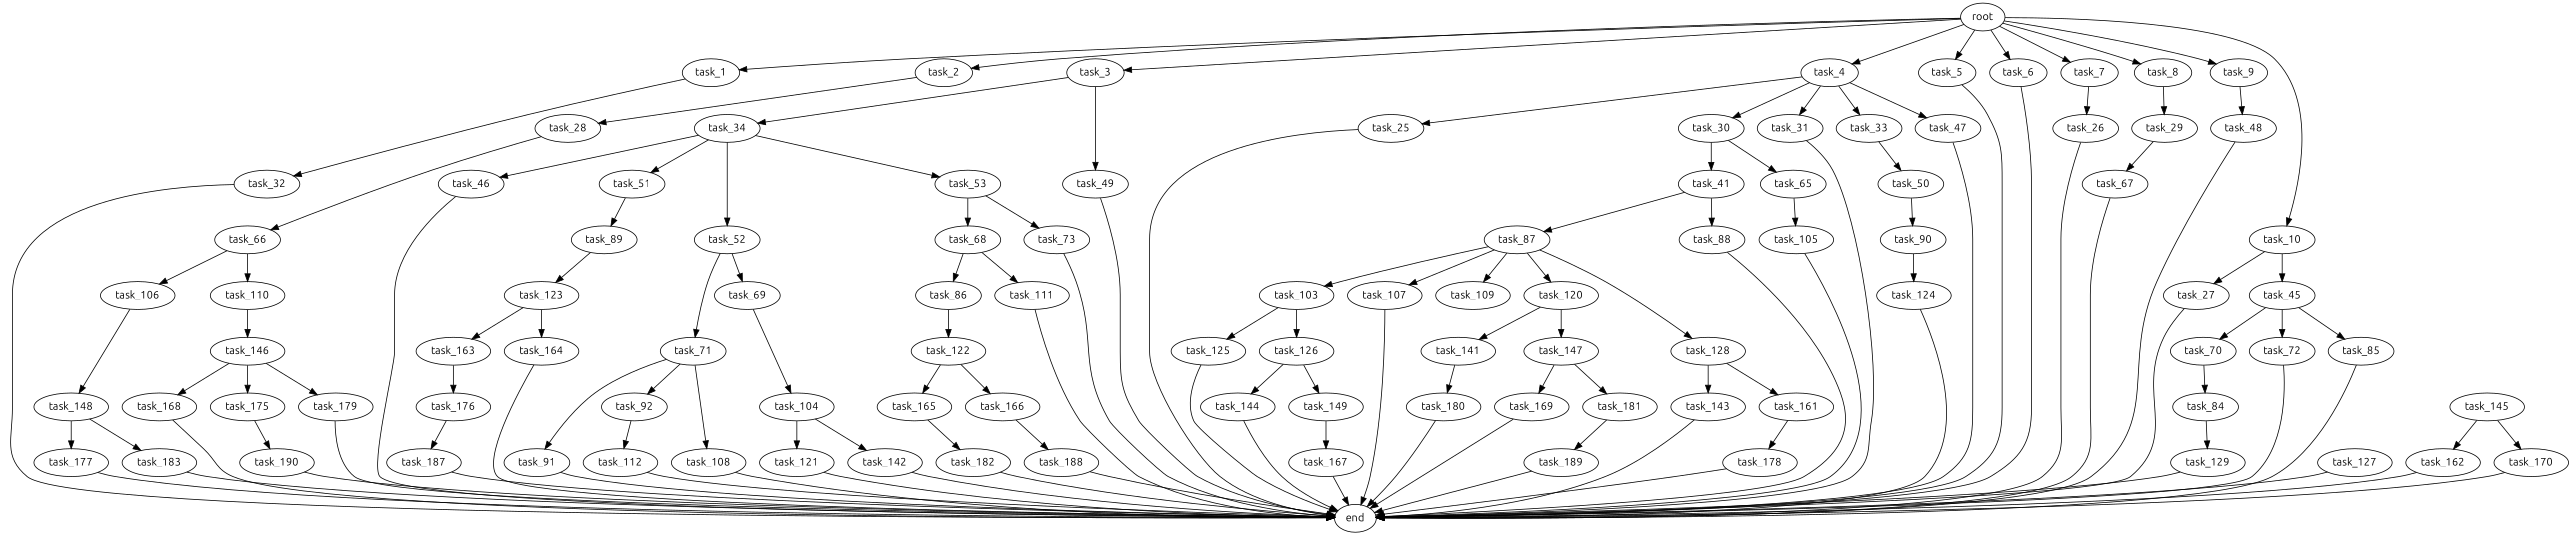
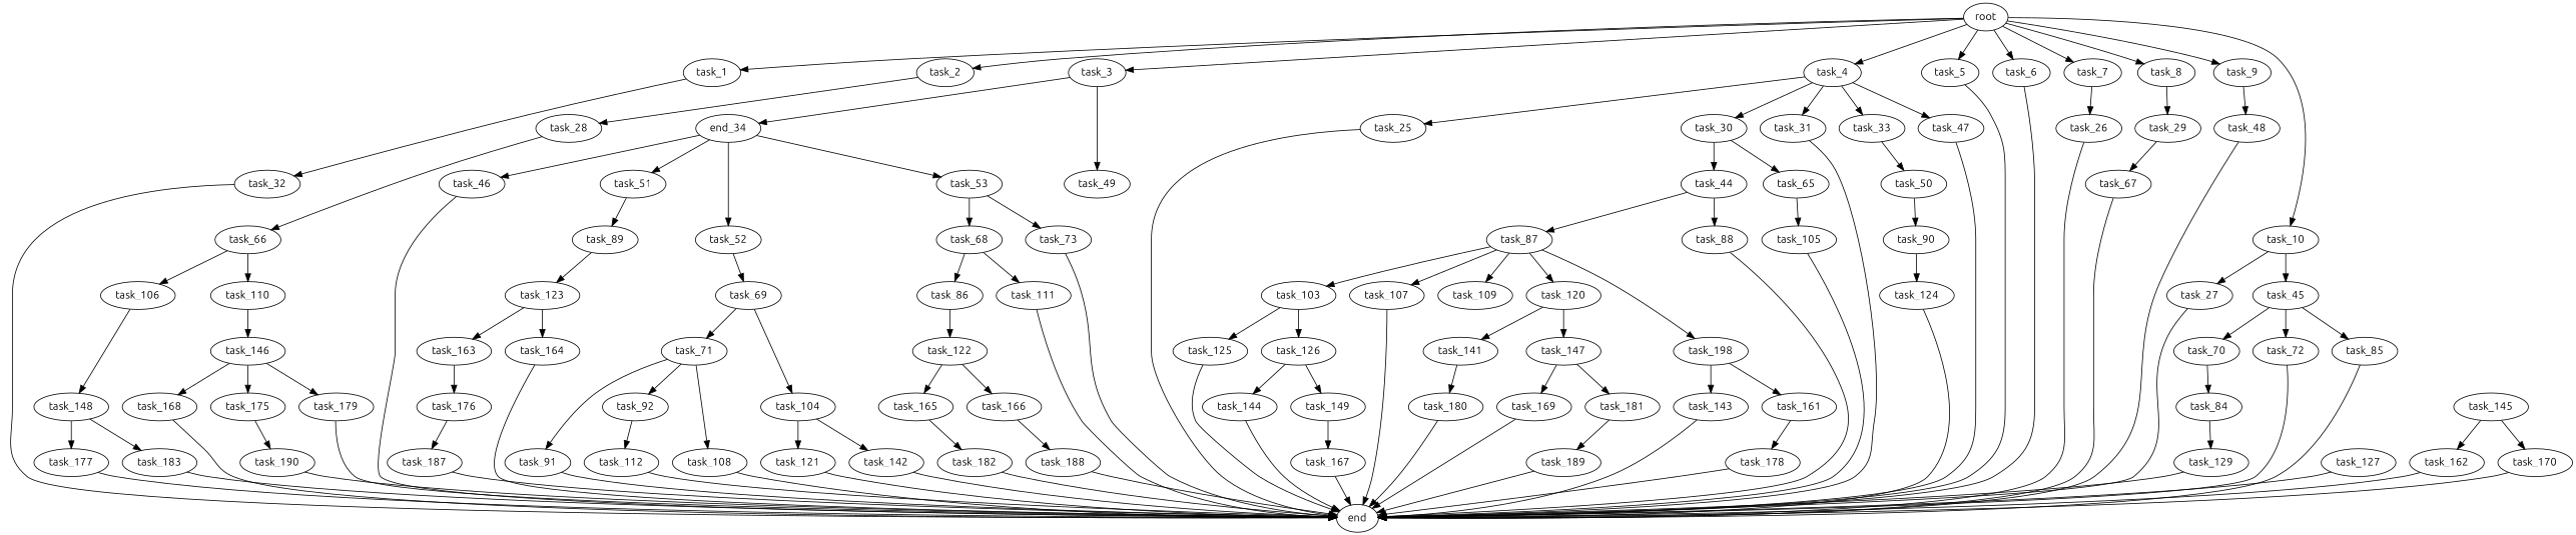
  digraph {
    fontname=Ubuntu
    node [fontname=Ubuntu]
    edge [fontname=Ubuntu]
    root
    task_1
    task_2
    task_3
    task_4
    task_5
    task_6
    task_7
    task_8
    task_9
    task_10
    task_32
    task_28
-   task_34
+   task_34 [label=end_34]
    task_49
    task_25
    task_30
    task_31
    task_33
    task_47
    end
    task_26
    task_29
    task_48
    task_27
    task_45
    task_66
    task_46
    task_51
    task_52
    task_53
-   task_44 [label=task_41]
+   task_44
    task_65
    task_50
    task_67
    task_70
    task_72
    task_85
    task_106
    task_110
    task_87
    task_88
    task_105
    task_90
    task_89
    task_69
    task_71
    task_68
    task_73
    task_103
    task_107
    task_109
    task_120
-   task_128
+   task_128 [label=task_198]
    task_84
    task_124
    task_123
    task_104
    task_91
    task_92
    task_108
    task_86
    task_111
    task_148
    task_146
    task_122
    task_121
    task_142
    task_129
    task_112
    task_165
    task_166
    task_125
    task_126
    task_141
    task_147
    task_143
    task_161
    task_163
    task_164
    task_144
    task_149
    task_177
    task_183
    task_127
    task_168
    task_175
    task_179
    task_180
    task_169
    task_181
    task_145
    task_162
    task_170
    task_182
    task_188
    task_176
    task_167
    task_178
    task_190
    task_189
    task_187
    root -> task_1
    root -> task_2
    root -> task_3
    root -> task_4
    root -> task_5
    root -> task_6
    root -> task_7
    root -> task_8
    root -> task_9
    root -> task_10
    task_1 -> task_32
    task_2 -> task_28
    task_3 -> task_34
    task_3 -> task_49
    task_4 -> task_25
    task_4 -> task_30
    task_4 -> task_31
    task_4 -> task_33
    task_4 -> task_47
    task_5 -> end
    task_6 -> end
    task_7 -> task_26
    task_8 -> task_29
    task_9 -> task_48
    task_10 -> task_27
    task_10 -> task_45
    task_32 -> end
    task_28 -> task_66
    task_34 -> task_46
    task_34 -> task_51
    task_34 -> task_52
    task_34 -> task_53
-   task_49 -> end
    task_25 -> end
    task_30 -> task_44
    task_30 -> task_65
    task_31 -> end
    task_33 -> task_50
    task_47 -> end
    task_26 -> end
    task_29 -> task_67
    task_48 -> end
    task_27 -> end
    task_45 -> task_70
    task_45 -> task_72
    task_45 -> task_85
    task_66 -> task_106
    task_66 -> task_110
    task_46 -> end
    task_51 -> task_89
    task_52 -> task_69
-   task_52 -> task_71
+   task_69 -> task_71
    task_53 -> task_68
    task_53 -> task_73
    task_44 -> task_87
    task_44 -> task_88
    task_65 -> task_105
    task_50 -> task_90
    task_67 -> end
    task_70 -> task_84
    task_72 -> end
    task_85 -> end
    task_106 -> task_148
    task_110 -> task_146
    task_87 -> task_103
    task_87 -> task_107
    task_87 -> task_109
    task_87 -> task_120
    task_87 -> task_128
    task_88 -> end
    task_105 -> end
    task_90 -> task_124
    task_89 -> task_123
    task_69 -> task_104
    task_71 -> task_91
    task_71 -> task_92
    task_71 -> task_108
    task_68 -> task_86
    task_68 -> task_111
    task_73 -> end
    task_103 -> task_125
    task_103 -> task_126
    task_107 -> end
    task_120 -> task_141
    task_120 -> task_147
    task_128 -> task_143
    task_128 -> task_161
    task_84 -> task_129
    task_124 -> end
    task_123 -> task_163
    task_123 -> task_164
    task_104 -> task_121
    task_104 -> task_142
    task_91 -> end
    task_92 -> task_112
    task_108 -> end
    task_86 -> task_122
    task_111 -> end
    task_148 -> task_177
    task_148 -> task_183
    task_146 -> task_168
    task_146 -> task_175
    task_146 -> task_179
    task_122 -> task_165
    task_122 -> task_166
    task_121 -> end
    task_142 -> end
    task_129 -> end
    task_112 -> end
    task_165 -> task_182
    task_166 -> task_188
    task_125 -> end
    task_126 -> task_144
    task_126 -> task_149
    task_141 -> task_180
    task_147 -> task_169
    task_147 -> task_181
    task_143 -> end
    task_161 -> task_178
    task_163 -> task_176
    task_164 -> end
    task_144 -> end
    task_149 -> task_167
    task_177 -> end
    task_183 -> end
    task_127 -> end
    task_168 -> end
    task_175 -> task_190
    task_179 -> end
    task_180 -> end
    task_169 -> end
    task_181 -> task_189
    task_145 -> task_162
    task_145 -> task_170
    task_162 -> end
    task_170 -> end
    task_182 -> end
    task_188 -> end
    task_176 -> task_187
    task_167 -> end
    task_178 -> end
    task_190 -> end
    task_189 -> end
    task_187 -> end
  }
